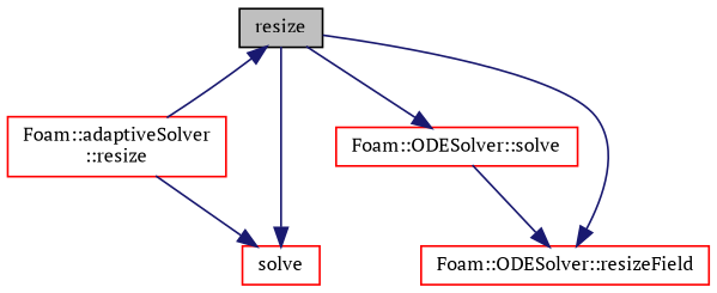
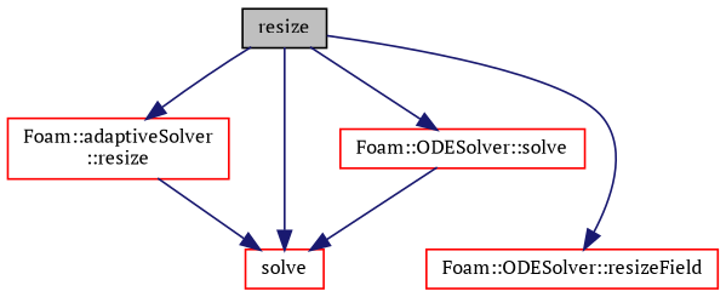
  digraph {
    fontname="PT Serif"
    rankdir=TB
    node [color=red fontname="PT Serif" fontsize=10 shape=record]
    edge [color=midnightblue fontname="PT Serif" fontsize=10 labelfontname=Helvetica labelfontsize=10 style=solid]
    n1 [color=black fillcolor=grey75 fontcolor=black height=0.2 label=resize style=filled width=0.4]
    n2 [height=0.2 label="Foam::adaptiveSolver\l::resize" width=0.4]
    n3 [height=0.2 label="Foam::ODESolver::resizeField" width=0.4]
    n4 [height=0.2 label="Foam::ODESolver::solve" width=0.4]
    n5 [height=0.2 label=solve width=0.4]
-   n2 -> n1
+   n1 -> n2
    n1 -> n3
    n1 -> n4
    n1 -> n5
    n2 -> n5
-   n4 -> n3
+   n4 -> n5
  }
